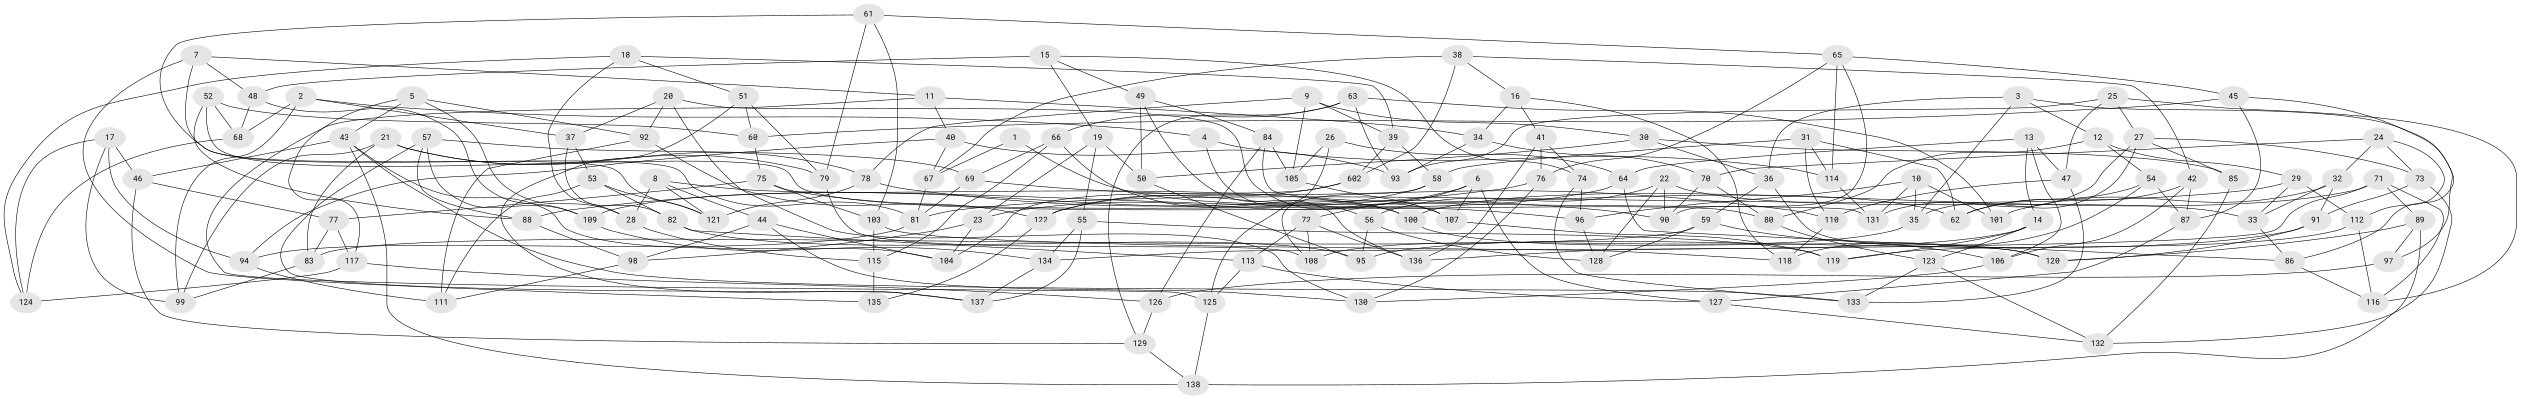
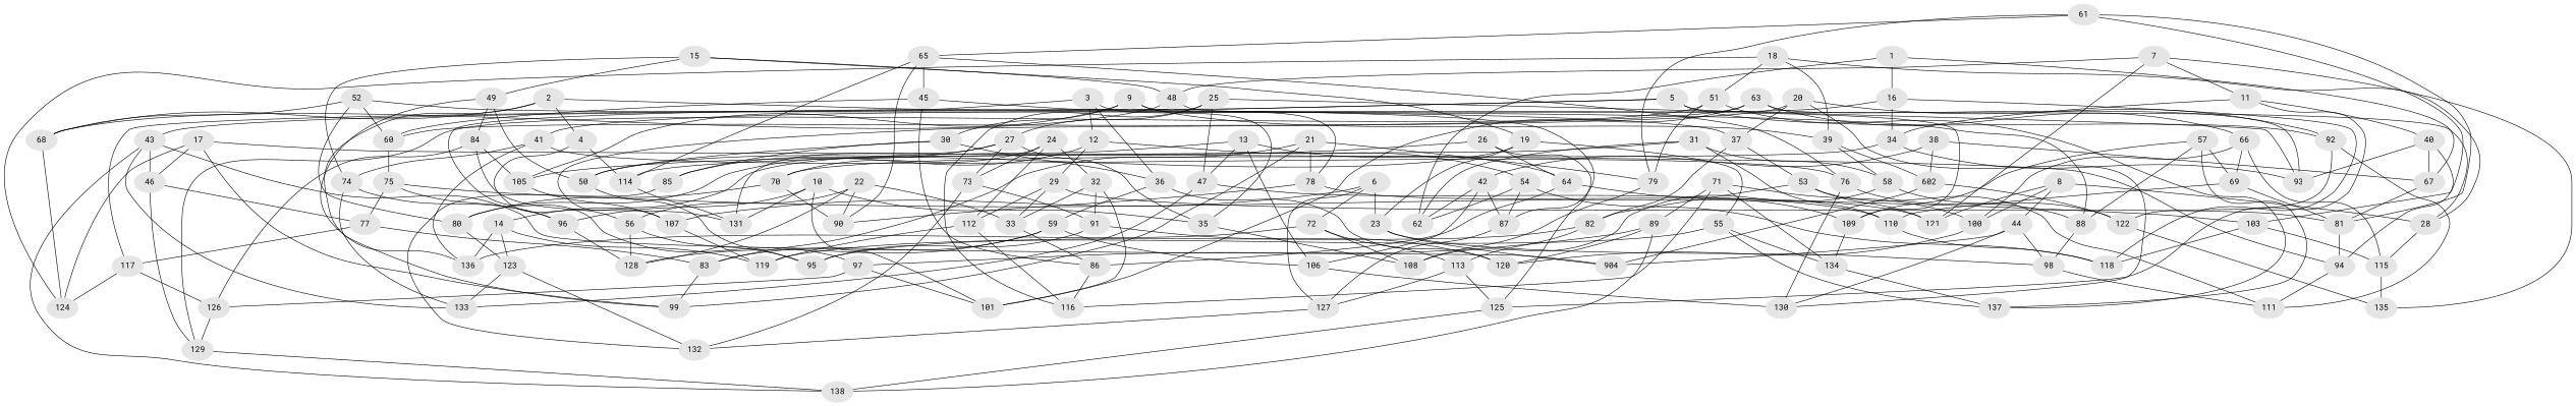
  graph {
    fontname="Roboto Mono"
    node [color=gray90 fontname="Roboto Mono" style=filled]
    edge [fontname="Roboto Mono"]
    1
    16
    62
    67
    34
    41
    118
    45
    86
    87
    60
    81
    2
    4
    37
    68
    99
    56
    114
    53
    82
    124
    3
    12
    35
    36
    97
    29
    54
    80
    108
    59
    120
    101
    126
    38
    42
    n38 [label=602]
    128
    95
    131
    5
    28
    43
    92
    117
    115
    46
-   104
+   104 [label=904]
    138
    133
    111
    122
    6
    23
    72
    107
    127
    98
    136
    113
    119
    132
    7
    11
    48
    121
    135
    40
    125
    109
    8
    44
    100
    130
    9
    30
    39
    78
    105
    50
    85
    58
    90
    10
    96
    70
    93
    94
    33
    112
    123
    13
    14
    47
    64
    106
    110
    15
    19
    49
    74
    55
    84
    76
    17
    77
    129
    18
    51
    79
    137
    134
    20
    21
    83
    22
    24
    32
    73
    91
    116
    25
    27
    26
    31
    88
    75
    52
    57
    69
    103
    61
    65
    63
    66
    71
    89
-   38 -- 16
+   1 -- 16
    1 -- 62
    1 -- 67
    16 -- 34
    16 -- 41
    16 -- 118
    67 -- 81
    34 -- 70
    34 -- 93
    41 -- 136
    41 -- 74
    41 -- 76
    45 -- 86
    45 -- 87
    45 -- 60
    86 -- 116
    87 -- 127
    60 -- 75
    81 -- 94
    2 -- 4
    2 -- 37
    2 -- 68
    2 -- 99
    4 -- 56
    4 -- 114
    37 -- 53
    37 -- 82
    68 -- 124
    56 -- 128
    56 -- 95
    114 -- 131
    53 -- 82
    53 -- 111
    53 -- 121
    82 -- 95
    82 -- 113
    3 -- 12
    3 -- 35
    3 -- 36
    3 -- 97
    12 -- 29
    12 -- 54
    12 -- 80
    35 -- 108
    36 -- 59
    36 -- 120
+   97 -- 101
    97 -- 126
    29 -- 81
    29 -- 33
    29 -- 112
    54 -- 62
    54 -- 118
    54 -- 87
    80 -- 123
    59 -- 128
    59 -- 106
    59 -- 83
    126 -- 129
    38 -- 67
    38 -- 42
    38 -- n38
    42 -- 62
    42 -- 87
    42 -- 106
    n38 -- 104
    n38 -- 122
    5 -- 28
    5 -- 43
    5 -- 92
    5 -- 117
    28 -- 115
    43 -- 46
    43 -- 104
    43 -- 138
    43 -- 133
    92 -- 111
    92 -- 122
    117 -- 124
    117 -- 126
    115 -- 135
    46 -- 77
    46 -- 129
    122 -- 135
    6 -- 23
    6 -- 72
    6 -- 107
    6 -- 127
    23 -- 104
    23 -- 98
    72 -- 108
    72 -- 136
    72 -- 113
    107 -- 119
    127 -- 132
    98 -- 111
    113 -- 127
    113 -- 125
    7 -- 11
    7 -- 48
    7 -- 121
    7 -- 135
    11 -- 34
    11 -- 40
    11 -- 125
    48 -- 68
    48 -- 109
    40 -- 67
    40 -- 93
    40 -- 94
    125 -- 138
    109 -- 134
    8 -- 28
    8 -- 121
    8 -- 44
    8 -- 100
    44 -- 104
    44 -- 98
    44 -- 130
    100 -- 120
    9 -- 30
    9 -- 39
    9 -- 78
    9 -- 105
    30 -- 36
    30 -- 50
    30 -- 85
    39 -- n38
    39 -- 58
    78 -- 121
    78 -- 90
    105 -- 107
    50 -- 95
    85 -- 132
    58 -- 108
    58 -- 122
    10 -- 35
    10 -- 101
    10 -- 131
    10 -- 96
    96 -- 128
    70 -- 80
    70 -- 90
    94 -- 111
    33 -- 86
    112 -- 119
    112 -- 116
    123 -- 133
    123 -- 132
    13 -- 14
    13 -- 47
    13 -- 64
    13 -- 106
    14 -- 136
    14 -- 119
    14 -- 123
    47 -- 133
    47 -- 110
    64 -- 86
    64 -- 109
    106 -- 130
    110 -- 118
    15 -- 48
    15 -- 19
    15 -- 49
    15 -- 74
    19 -- 23
    19 -- 50
    19 -- 55
    49 -- 136
    49 -- 50
    49 -- 84
    74 -- 133
    74 -- 96
    55 -- 119
    55 -- 137
    55 -- 134
    84 -- 126
    84 -- 131
    84 -- 105
    76 -- 130
    76 -- 88
    17 -- 99
    17 -- 124
    17 -- 46
    17 -- 94
    77 -- 117
    77 -- 83
    129 -- 138
    18 -- 124
    18 -- 28
    18 -- 39
    18 -- 51
    51 -- 60
    51 -- 79
    51 -- 137
    79 -- 108
    134 -- 137
    20 -- 37
    20 -- 92
    20 -- 107
    20 -- 130
    21 -- 99
    21 -- 78
    21 -- 79
    21 -- 83
    83 -- 99
    22 -- 56
    22 -- 128
    22 -- 90
    22 -- 33
    24 -- 70
    24 -- 112
    24 -- 32
    24 -- 73
    32 -- 101
    32 -- 33
    32 -- 91
    73 -- 132
    73 -- 91
    91 -- 120
    91 -- 95
    25 -- 93
    25 -- 47
    25 -- 116
    25 -- 27
    27 -- 35
    27 -- 131
    27 -- 85
    27 -- 73
    26 -- 125
    26 -- 105
    26 -- 64
    31 -- 62
    31 -- 114
    31 -- 58
    31 -- 110
    88 -- 98
    75 -- 96
    75 -- 77
    75 -- 103
    52 -- 60
    52 -- 68
    52 -- 80
    52 -- 88
    57 -- 109
    57 -- 137
    57 -- 88
    57 -- 69
    69 -- 81
    69 -- 110
    103 -- 118
    103 -- 115
    61 -- 81
    61 -- 79
    61 -- 103
    61 -- 65
    65 -- 45
    65 -- 114
    65 -- 90
    65 -- 76
    63 -- 101
    63 -- 93
    63 -- 129
    63 -- 66
    66 -- 115
    66 -- 100
    66 -- 69
    71 -- 100
    71 -- 134
    71 -- 116
    71 -- 89
    89 -- 97
    89 -- 120
    89 -- 138
  }
